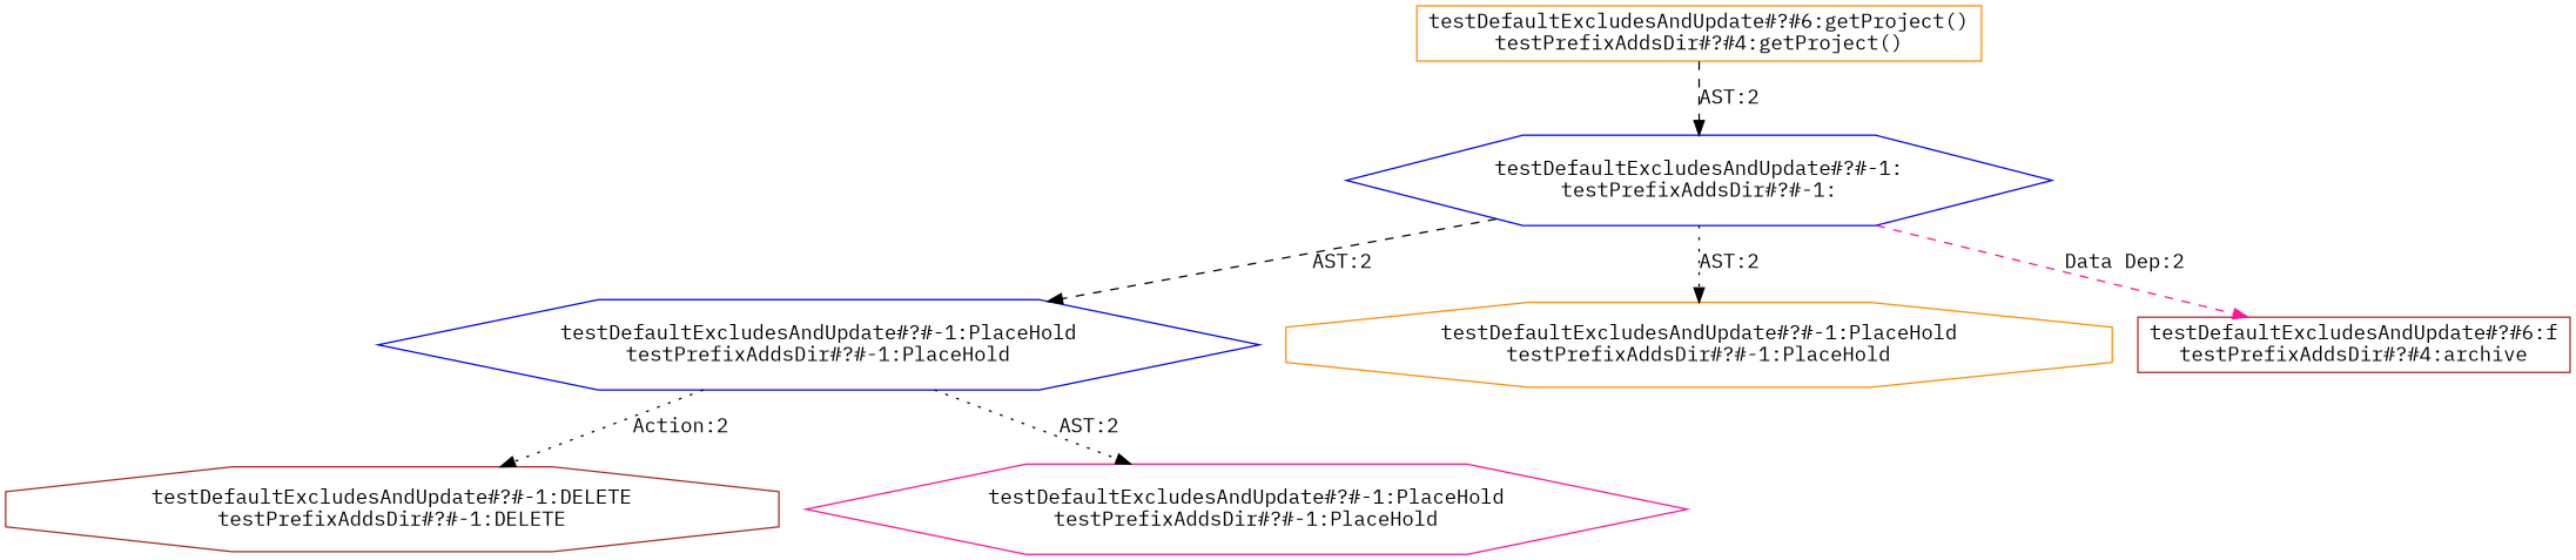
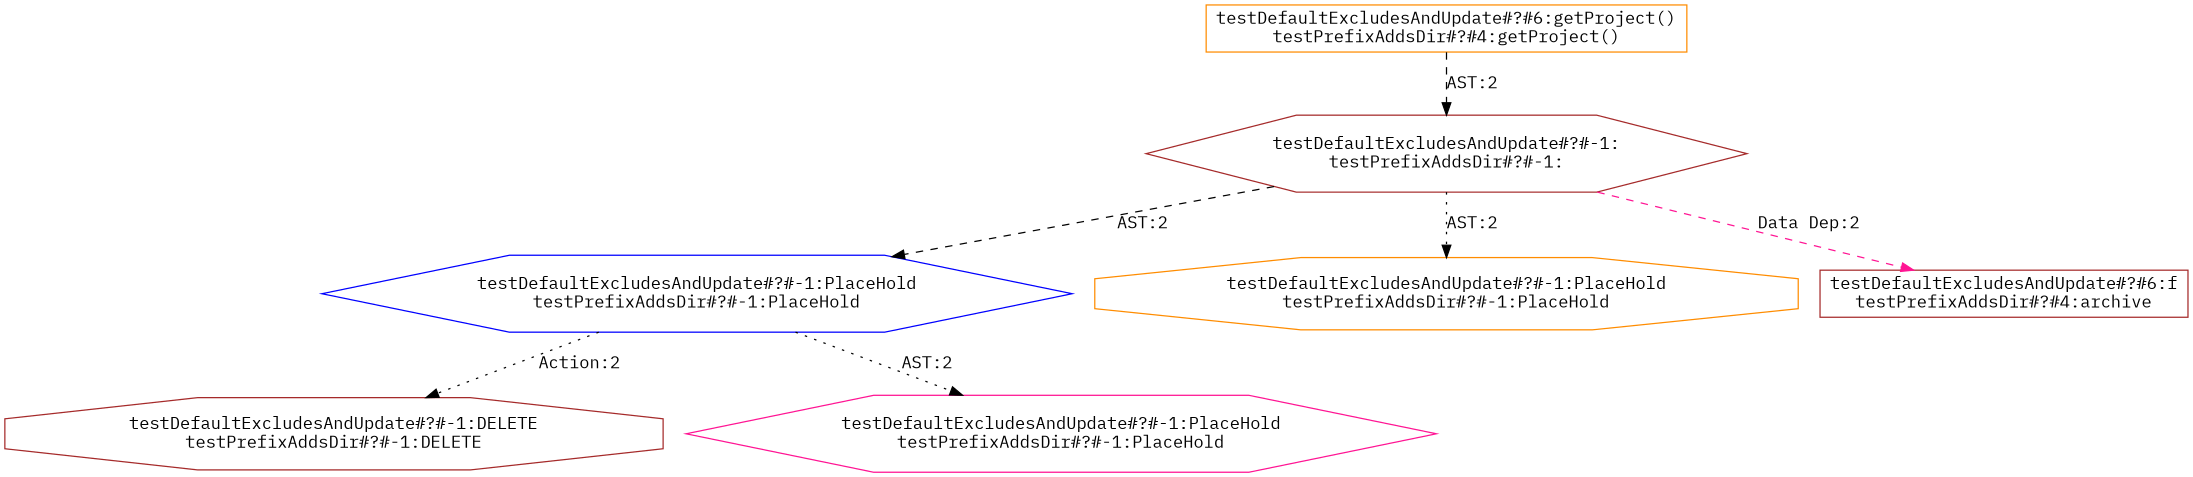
  digraph {
    fontname="IBM Plex Mono"
    node [shape=hexagon color=brown fontname="IBM Plex Mono"]
    edge [color=black style=dotted fontname="IBM Plex Mono"]
    n1 [label="testDefaultExcludesAndUpdate#?#-1:DELETE\ntestPrefixAddsDir#?#-1:DELETE" shape=octagon]
    n2 [label="testDefaultExcludesAndUpdate#?#-1:PlaceHold\ntestPrefixAddsDir#?#-1:PlaceHold" color=blue]
    n3 [label="testDefaultExcludesAndUpdate#?#-1:PlaceHold\ntestPrefixAddsDir#?#-1:PlaceHold" color=deeppink]
-   n4 [label="testDefaultExcludesAndUpdate#?#-1:\ntestPrefixAddsDir#?#-1:" color=blue]
+   n4 [label="testDefaultExcludesAndUpdate#?#-1:\ntestPrefixAddsDir#?#-1:"]
    n5 [label="testDefaultExcludesAndUpdate#?#-1:PlaceHold\ntestPrefixAddsDir#?#-1:PlaceHold" shape=octagon color=darkorange]
    n6 [label="testDefaultExcludesAndUpdate#?#6:f\ntestPrefixAddsDir#?#4:archive" shape=box]
    n7 [label="testDefaultExcludesAndUpdate#?#6:getProject()\ntestPrefixAddsDir#?#4:getProject()" shape=box color=darkorange]
    n2 -> n1 [label="Action:2"]
    n2 -> n3 [label="AST:2"]
    n4 -> n2 [label="AST:2" style=dashed]
    n4 -> n5 [label="AST:2"]
    n4 -> n6 [label="Data Dep:2" color=deeppink style=dashed]
    n7 -> n4 [label="AST:2" style=dashed]
  }
